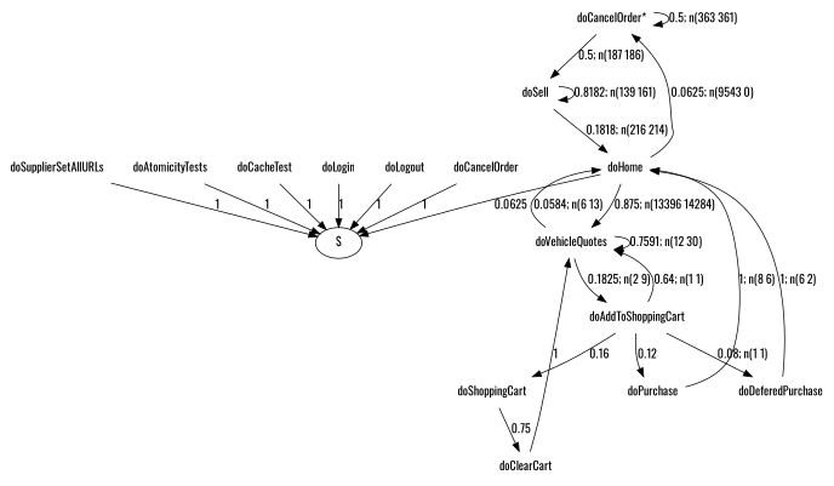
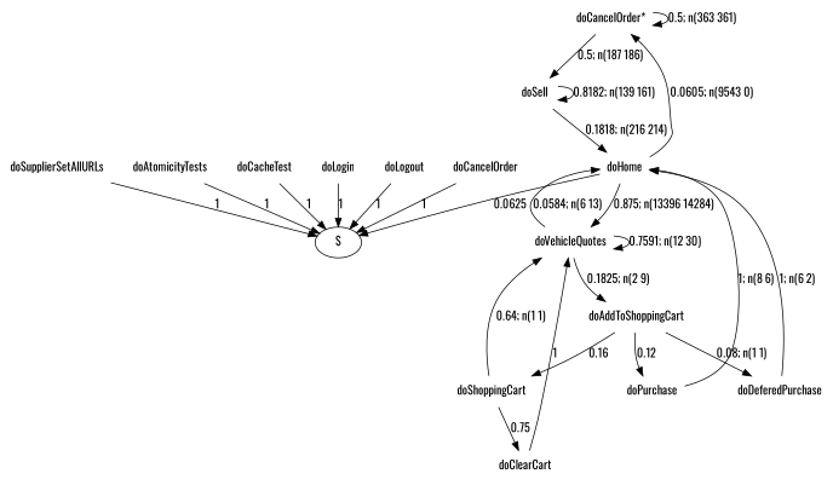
  digraph {
    fontname=Oswald
    node [fontname=Oswald shape=none]
    edge [fontname=Oswald style=solid]
    n1 [label="doCancelOrder*"]
    n2 [label=doSell]
    n3 [label=doHome]
    n4 [label=doSupplierSetAllURLs]
    "$" [shape=""]
    n6 [label=doAtomicityTests]
    n7 [label=doCacheTest]
    n8 [label=doLogin]
    n9 [label=doVehicleQuotes]
    n10 [label=doAddToShoppingCart]
    n11 [label=doDeferedPurchase]
    n12 [label=doShoppingCart]
    n13 [label=doPurchase]
    n14 [label=doClearCart]
    n15 [label=doLogout]
    n16 [label=doCancelOrder]
    n1 -> n1 [label="0.5; n(363 361)"]
    n1 -> n2 [label="0.5; n(187 186)"]
    n2 -> n2 [label="0.8182; n(139 161)"]
    n2 -> n3 [label="0.1818; n(216 214)"]
-   n3 -> n1 [label="0.0625; n(9543 0)"]
+   n3 -> n1 [label="0.0605; n(9543 0)"]
    n3 -> "$" [label=0.0625]
    n3 -> n9 [label="0.875; n(13396 14284)"]
    n4 -> "$" [label=1]
    n6 -> "$" [label=1]
    n7 -> "$" [label=1]
    n8 -> "$" [label=1]
    n9 -> n3 [label="0.0584; n(6 13)"]
    n9 -> n9 [label="0.7591; n(12 30)"]
    n9 -> n10 [label="0.1825; n(2 9)"]
-   n10 -> n9 [label="0.64; n(1 1)"]
+   n12 -> n9 [label="0.64; n(1 1)"]
    n10 -> n11 [label="0.08; n(1 1)"]
    n10 -> n12 [label=0.16]
    n10 -> n13 [label=0.12]
    n11 -> n3 [label="1; n(6 2)"]
    n12 -> n14 [label=0.75]
    n13 -> n3 [label="1; n(8 6)"]
    n14 -> n9 [label=1]
    n15 -> "$" [label=1]
    n16 -> "$" [label=1]
  }
